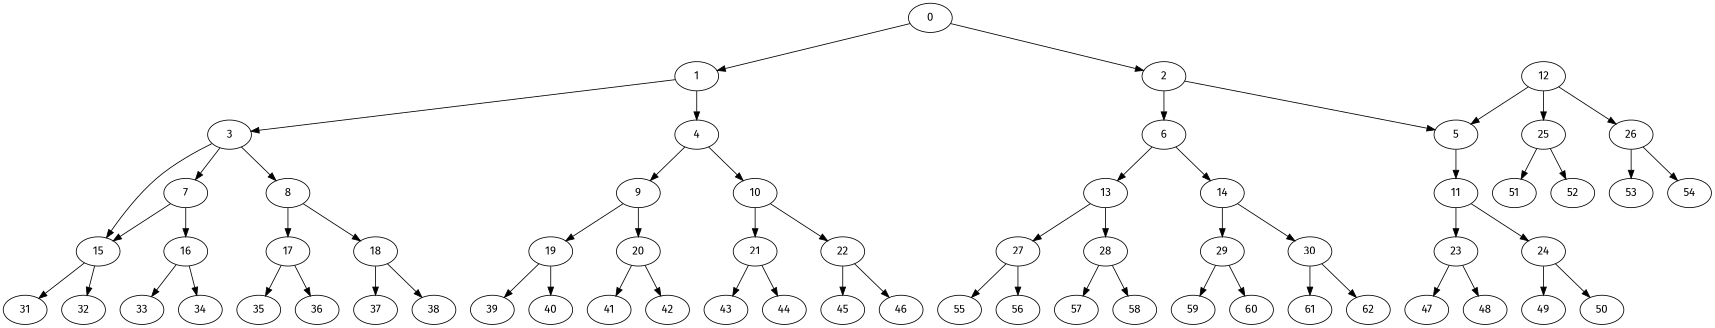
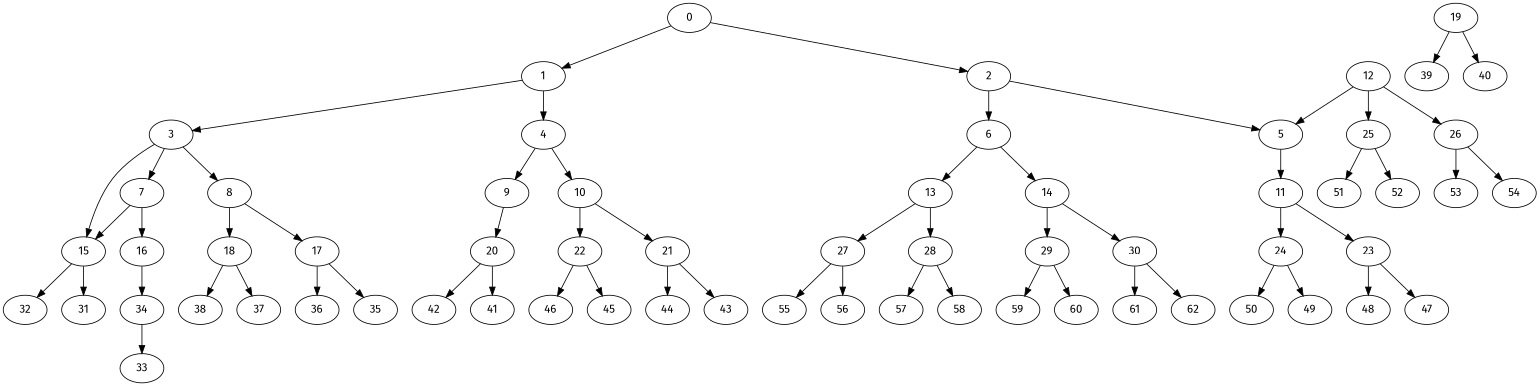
  digraph {
    fontname="Fira Sans"
    node [fontname="Fira Sans"]
    edge [fontname="Fira Sans" w=0]
    0
    1
    2
    3
    4
    5
    6
    7
    8
    15
    9
    10
    11
    13
    14
    16
    17
    18
    31
    32
    19
    20
    21
    22
    23
    24
    12
    25
    26
    27
    28
    29
    30
    33
    34
    35
    36
    37
    38
    39
    40
    41
    42
    43
    44
    45
    46
    47
    48
    49
    50
    51
    52
    53
    54
    55
    56
    57
    58
    59
    60
    61
    62
    0 -> 1
    0 -> 2 [w=3]
    1 -> 3
    1 -> 4 [w=2]
    2 -> 5
    2 -> 6 [w=1]
    3 -> 7
    3 -> 8
    3 -> 15 [w=1]
    4 -> 9
    4 -> 10
    5 -> 11
    6 -> 13
    6 -> 14
    7 -> 15
    7 -> 16
    8 -> 17
    8 -> 18
    15 -> 31 [w=1]
    15 -> 32 [w=1]
-   9 -> 19 [w=1]
    9 -> 20
    10 -> 21
    10 -> 22
    11 -> 23
    11 -> 24
    13 -> 27
    13 -> 28
    14 -> 29
    14 -> 30
-   16 -> 33
+   34 -> 33
    16 -> 34
    17 -> 35
    17 -> 36
    18 -> 37
    18 -> 38
    19 -> 39 [w=2]
    19 -> 40
    20 -> 41
    20 -> 42 [w=1]
    21 -> 43
    21 -> 44
    22 -> 45 [w=1]
    22 -> 46 [w=1]
    23 -> 47
    23 -> 48
    24 -> 49
    24 -> 50 [w=1]
    12 -> 5 [w=1]
    12 -> 25
    12 -> 26
    25 -> 51
    25 -> 52 [w=1]
    26 -> 53
    26 -> 54
    27 -> 55 [w=1]
    27 -> 56
    28 -> 57 [w=1]
    28 -> 58
    29 -> 59
    29 -> 60
    30 -> 61
    30 -> 62
  }
